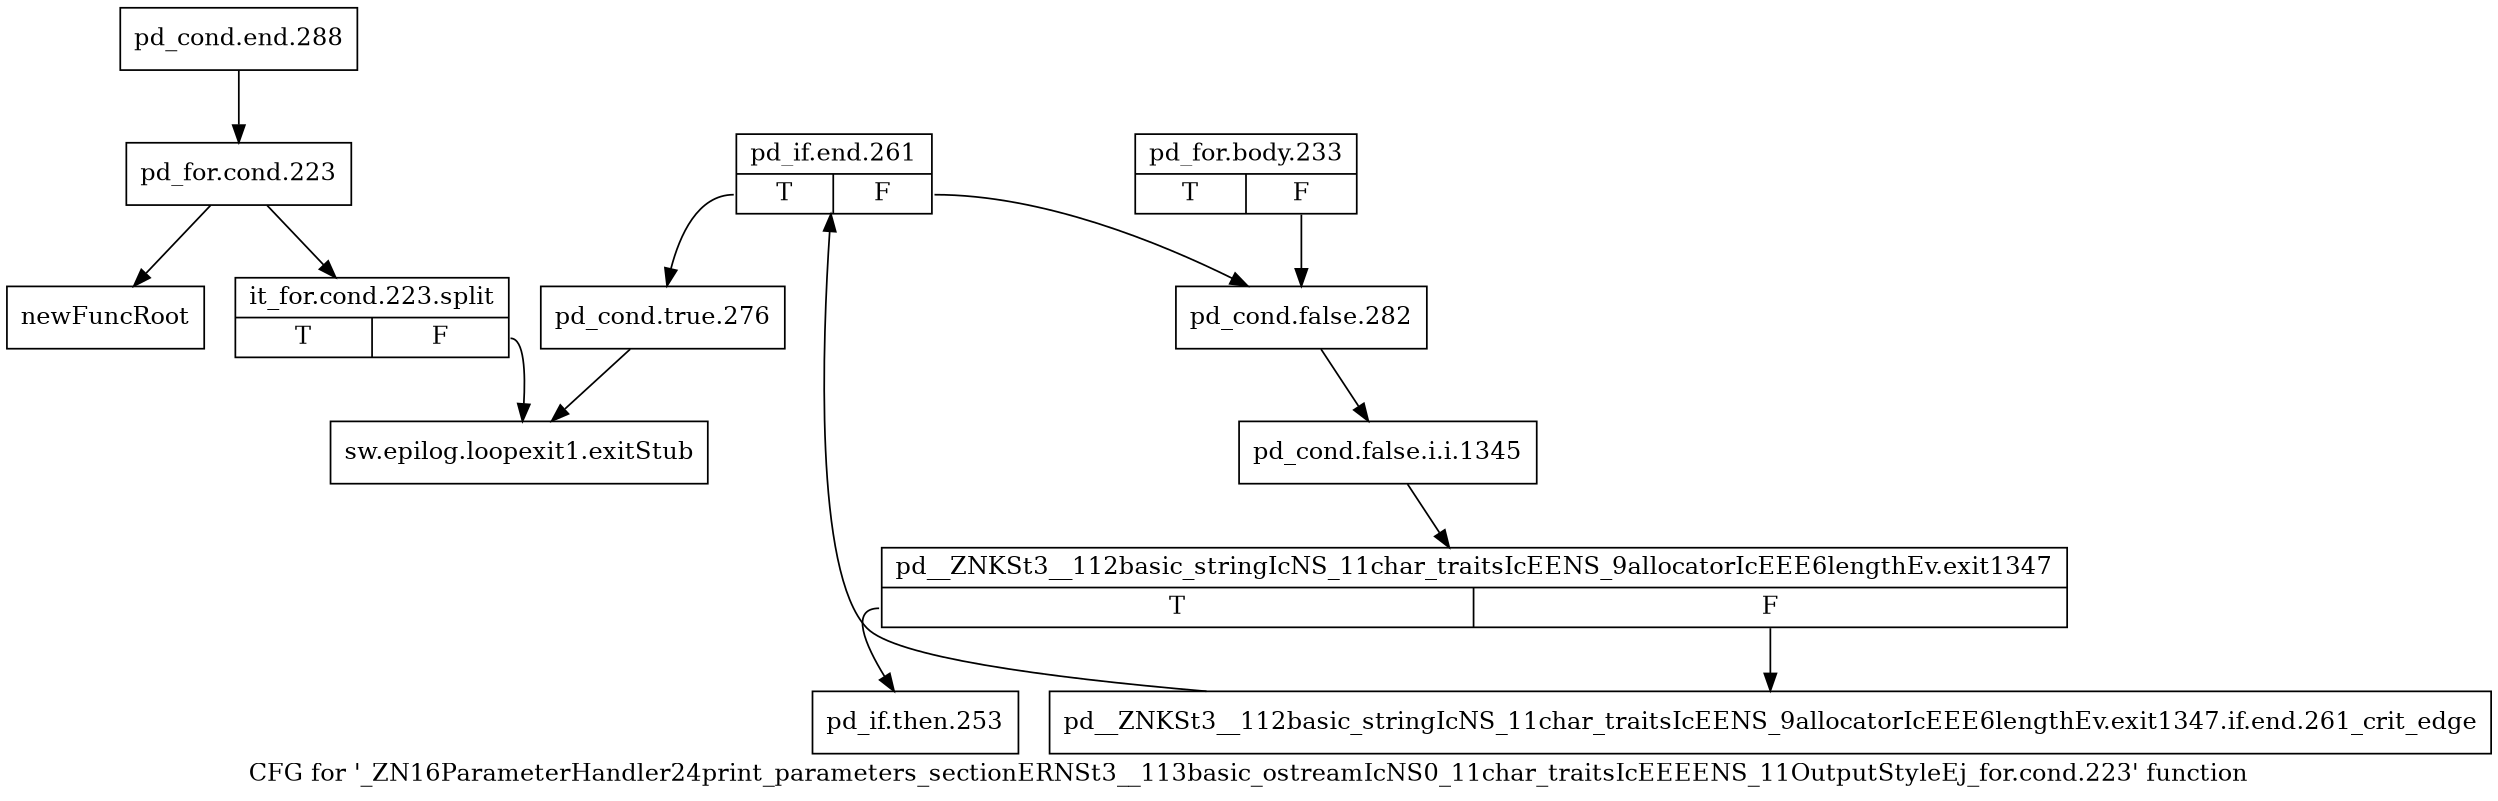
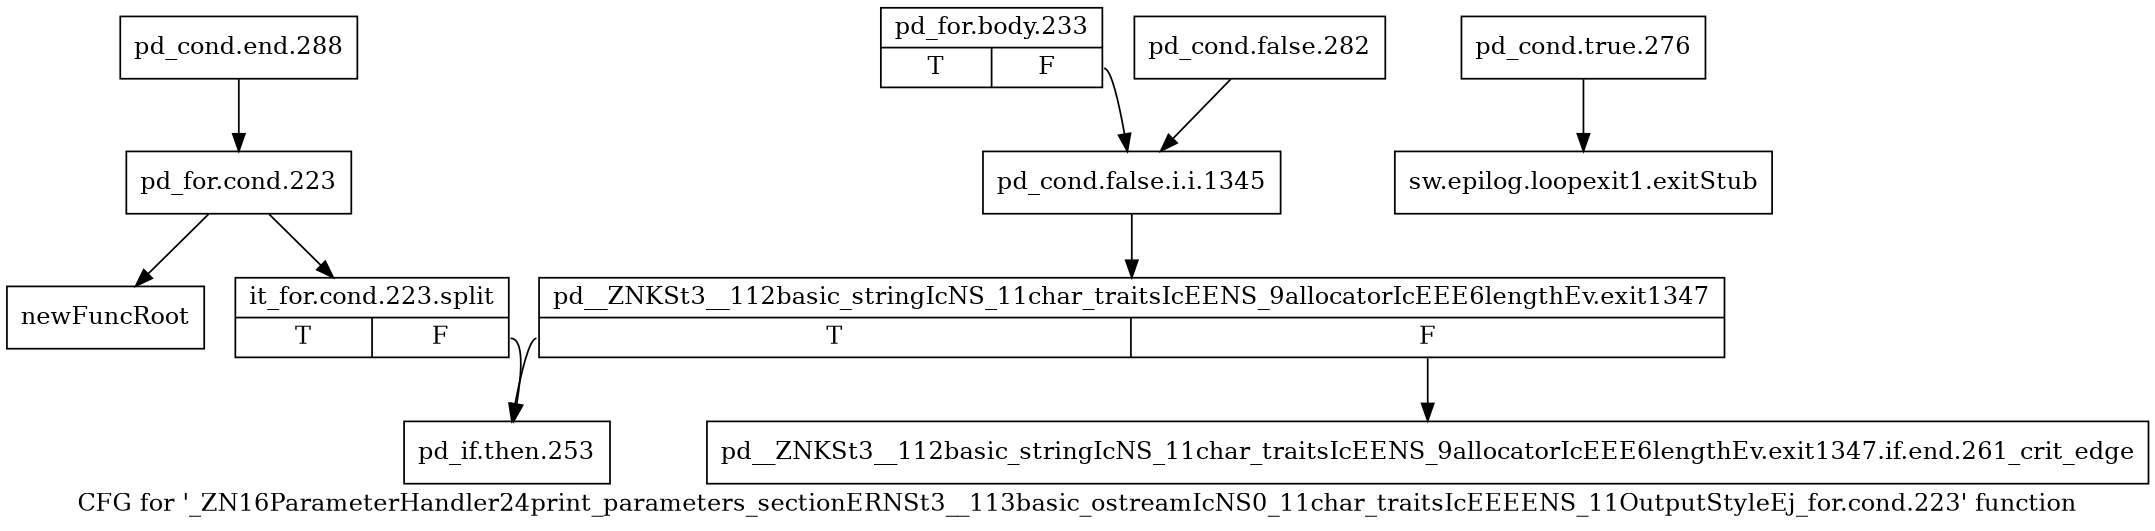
  digraph {
    fontname="DejaVu Serif"
    label="CFG for '_ZN16ParameterHandler24print_parameters_sectionERNSt3__113basic_ostreamIcNS0_11char_traitsIcEEEENS_11OutputStyleEj_for.cond.223' function"
    node [fontname="DejaVu Serif" shape=record]
    edge [fontname="DejaVu Serif"]
    n1 [label="{newFuncRoot}"]
    n2 [label="{pd_for.cond.223}"]
    n3 [label="{it_for.cond.223.split|{<s0>T|<s1>F}}"]
    n4 [label="{sw.epilog.loopexit1.exitStub}"]
    n5 [label="{pd_for.body.233|{<s0>T|<s1>F}}"]
    n6 [label="{pd_cond.false.i.i.1345}"]
    n7 [label="{pd__ZNKSt3__112basic_stringIcNS_11char_traitsIcEENS_9allocatorIcEEE6lengthEv.exit1347|{<s0>T|<s1>F}}"]
    n8 [label="{pd_if.then.253}"]
    n9 [label="{pd__ZNKSt3__112basic_stringIcNS_11char_traitsIcEENS_9allocatorIcEEE6lengthEv.exit1347.if.end.261_crit_edge}"]
-   n10 [label="{pd_if.end.261|{<s0>T|<s1>F}}"]
    n11 [label="{pd_cond.true.276}"]
    n12 [label="{pd_cond.false.282}"]
    n13 [label="{pd_cond.end.288}"]
    n2 -> n1
    n2 -> n3
-   n3 -> n4 [tailport=s1]
-   n5 -> n12 [tailport=s1]
+   n3 -> n8 [tailport=s1]
+   n5 -> n6 [tailport=s1]
    n6 -> n7
    n7 -> n8 [tailport=s0]
    n7 -> n9 [tailport=s1]
-   n9 -> n10
-   n10 -> n11 [tailport=s0]
-   n10 -> n12 [tailport=s1]
    n11 -> n4
    n12 -> n6
    n13 -> n2
  }
